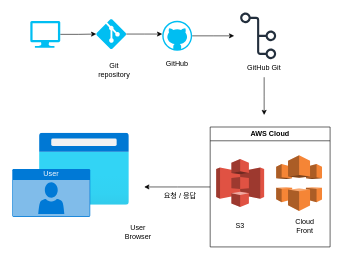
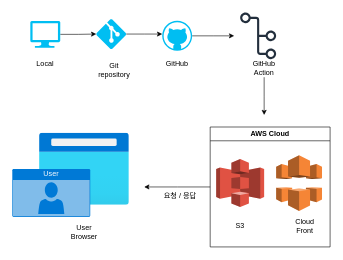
  <mxCell id="0" />
  <mxCell id="1" parent="0" />
  <mxCell id="2" value="" style="edgeStyle=orthogonalEdgeStyle;rounded=0;orthogonalLoop=1;jettySize=auto;html=1;" edge="1" parent="1" source="3"><mxGeometry relative="1" as="geometry"><mxPoint x="270" y="56" as="targetPoint" /></mxGeometry></mxCell>
  <mxCell id="3" value="" style="verticalLabelPosition=bottom;html=1;verticalAlign=top;align=center;strokeColor=none;fillColor=#00BEF2;shape=mxgraph.azure.git_repository;" vertex="1" parent="1"><mxGeometry x="160" y="31" width="50" height="50" as="geometry" /></mxCell>
  <mxCell id="4" style="edgeStyle=orthogonalEdgeStyle;rounded=0;orthogonalLoop=1;jettySize=auto;html=1;" edge="1" parent="1" source="5"><mxGeometry relative="1" as="geometry"><mxPoint x="390" y="59" as="targetPoint" /></mxGeometry></mxCell>
  <mxCell id="5" value="" style="verticalLabelPosition=bottom;html=1;verticalAlign=top;align=center;strokeColor=none;fillColor=#00BEF2;shape=mxgraph.azure.github_code;pointerEvents=1;" vertex="1" parent="1"><mxGeometry x="270" y="34" width="50" height="50" as="geometry" /></mxCell>
  <mxCell id="6" value="" style="edgeStyle=orthogonalEdgeStyle;rounded=0;orthogonalLoop=1;jettySize=auto;html=1;" edge="1" parent="1" source="7" target="3"><mxGeometry relative="1" as="geometry" /></mxCell>
  <mxCell id="7" value="" style="verticalLabelPosition=bottom;html=1;verticalAlign=top;align=center;strokeColor=none;fillColor=#00BEF2;shape=mxgraph.azure.computer;pointerEvents=1;" vertex="1" parent="1"><mxGeometry x="50" y="34" width="50" height="45" as="geometry" /></mxCell>
+ <mxCell id="8" value="Local" style="text;html=1;align=center;verticalAlign=middle;whiteSpace=wrap;rounded=0;" vertex="1" parent="1"><mxGeometry x="45" y="91" width="60" height="30" as="geometry" /></mxCell>
  <mxCell id="9" value="Git repository" style="text;html=1;align=center;verticalAlign=middle;whiteSpace=wrap;rounded=0;" vertex="1" parent="1"><mxGeometry x="160" y="101" width="60" height="30" as="geometry" /></mxCell>
  <mxCell id="10" value="GitH&lt;span style=&quot;background-color: transparent; color: light-dark(rgb(0, 0, 0), rgb(255, 255, 255));&quot;&gt;ub&lt;/span&gt;" style="text;html=1;align=center;verticalAlign=middle;whiteSpace=wrap;rounded=0;" vertex="1" parent="1"><mxGeometry x="265" y="91" width="60" height="30" as="geometry" /></mxCell>
  <mxCell id="11" value="" style="sketch=0;outlineConnect=0;fontColor=#232F3E;gradientColor=none;fillColor=#232F3D;strokeColor=none;dashed=0;verticalLabelPosition=bottom;verticalAlign=top;align=center;html=1;fontSize=12;fontStyle=0;aspect=fixed;pointerEvents=1;shape=mxgraph.aws4.git_repository;" vertex="1" parent="1"><mxGeometry x="400" y="20" width="60" height="78" as="geometry" /></mxCell>
  <mxCell id="12" style="edgeStyle=orthogonalEdgeStyle;rounded=0;orthogonalLoop=1;jettySize=auto;html=1;" edge="1" parent="1" source="13"><mxGeometry relative="1" as="geometry"><mxPoint x="440" y="191" as="targetPoint" /></mxGeometry></mxCell>
- <mxCell id="13" value="GitHub Git" style="text;html=1;align=center;verticalAlign=middle;whiteSpace=wrap;rounded=0;" vertex="1" parent="1"><mxGeometry x="410" y="98" width="60" height="30" as="geometry" /></mxCell>
+ <mxCell id="13" value="GitHub Action" style="text;html=1;align=center;verticalAlign=middle;whiteSpace=wrap;rounded=0;" vertex="1" parent="1"><mxGeometry x="410" y="98" width="60" height="30" as="geometry" /></mxCell>
  <mxCell id="14" style="edgeStyle=orthogonalEdgeStyle;rounded=0;orthogonalLoop=1;jettySize=auto;html=1;" edge="1" parent="1" source="15"><mxGeometry relative="1" as="geometry"><mxPoint x="240" y="311" as="targetPoint" /></mxGeometry></mxCell>
  <mxCell id="15" value="AWS Cloud" style="swimlane;whiteSpace=wrap;html=1;" vertex="1" parent="1"><mxGeometry x="350" y="211" width="200" height="200" as="geometry" /></mxCell>
  <mxCell id="16" value="" style="outlineConnect=0;dashed=0;verticalLabelPosition=bottom;verticalAlign=top;align=center;html=1;shape=mxgraph.aws3.s3;fillColor=#E05243;gradientColor=none;" vertex="1" parent="15"><mxGeometry x="10" y="53.5" width="80" height="80" as="geometry" /></mxCell>
  <mxCell id="17" value="" style="outlineConnect=0;dashed=0;verticalLabelPosition=bottom;verticalAlign=top;align=center;html=1;shape=mxgraph.aws3.cloudfront;fillColor=#F58536;gradientColor=none;" vertex="1" parent="15"><mxGeometry x="110" y="47" width="76.5" height="93" as="geometry" /></mxCell>
  <mxCell id="18" value="S3" style="text;html=1;align=center;verticalAlign=middle;whiteSpace=wrap;rounded=0;" vertex="1" parent="15"><mxGeometry x="20" y="150" width="60" height="30" as="geometry" /></mxCell>
  <mxCell id="19" value="Cloud Front" style="text;html=1;align=center;verticalAlign=middle;whiteSpace=wrap;rounded=0;" vertex="1" parent="15"><mxGeometry x="128.25" y="150" width="60" height="30" as="geometry" /></mxCell>
  <mxCell id="20" value="요청 / 응답" style="text;html=1;align=center;verticalAlign=middle;whiteSpace=wrap;rounded=0;" vertex="1" parent="1"><mxGeometry x="270" y="311" width="60" height="30" as="geometry" /></mxCell>
  <mxCell id="21" value="" style="image;aspect=fixed;html=1;points=[];align=center;fontSize=12;image=img/lib/azure2/general/Browser.svg;" vertex="1" parent="1"><mxGeometry x="65" y="221" width="150" height="120" as="geometry" /></mxCell>
  <mxCell id="22" value="User" style="html=1;whiteSpace=wrap;strokeColor=none;fillColor=#0079D6;labelPosition=center;verticalLabelPosition=middle;verticalAlign=top;align=center;fontSize=12;outlineConnect=0;spacingTop=-6;fontColor=#FFFFFF;sketch=0;shape=mxgraph.sitemap.user;" vertex="1" parent="1"><mxGeometry x="20" y="281" width="130" height="80" as="geometry" /></mxCell>
- <mxCell id="23" value="User Browser" style="text;html=1;align=center;verticalAlign=middle;whiteSpace=wrap;rounded=0;" vertex="1" parent="1"><mxGeometry x="200" y="371" width="60" height="30" as="geometry" /></mxCell>
+ <mxCell id="23" value="User Browser" style="text;html=1;align=center;verticalAlign=middle;whiteSpace=wrap;rounded=0;" vertex="1" parent="1"><mxGeometry x="110" y="371" width="60" height="30" as="geometry" /></mxCell>
